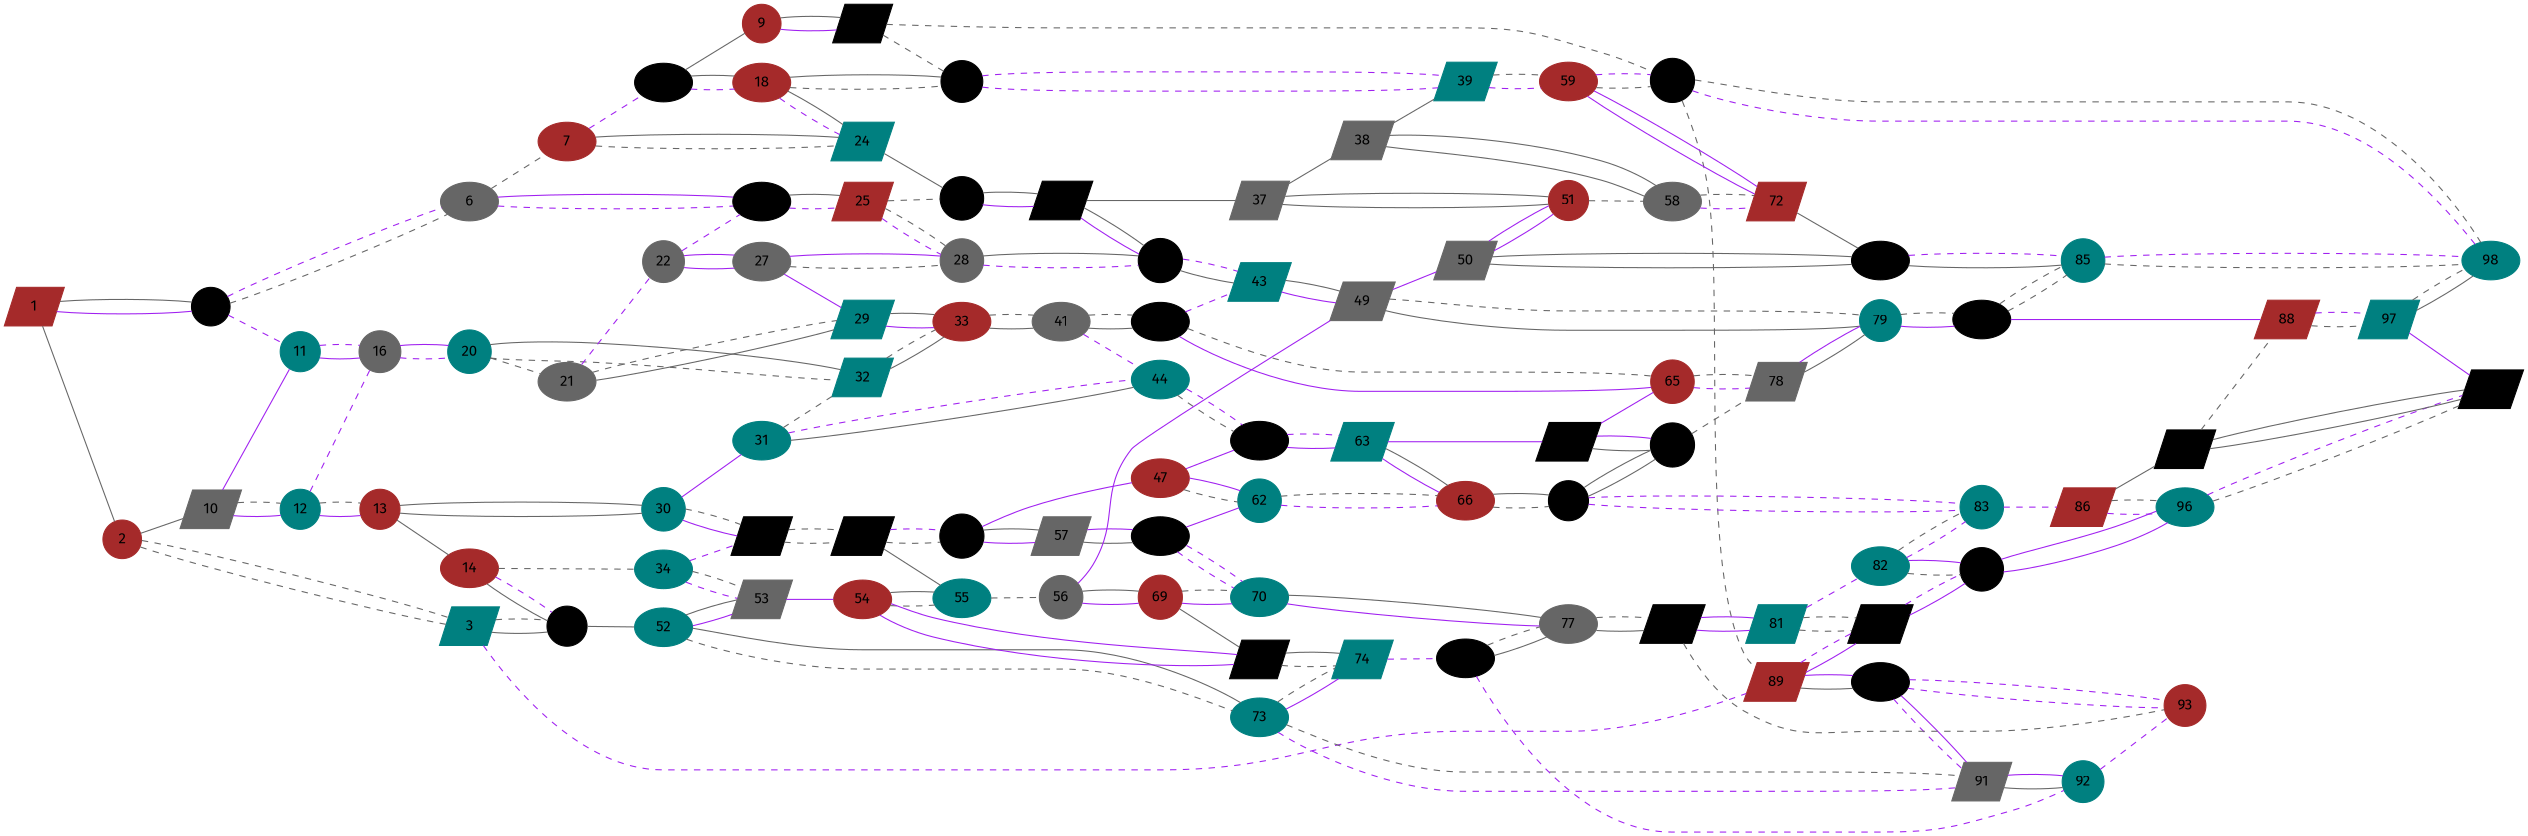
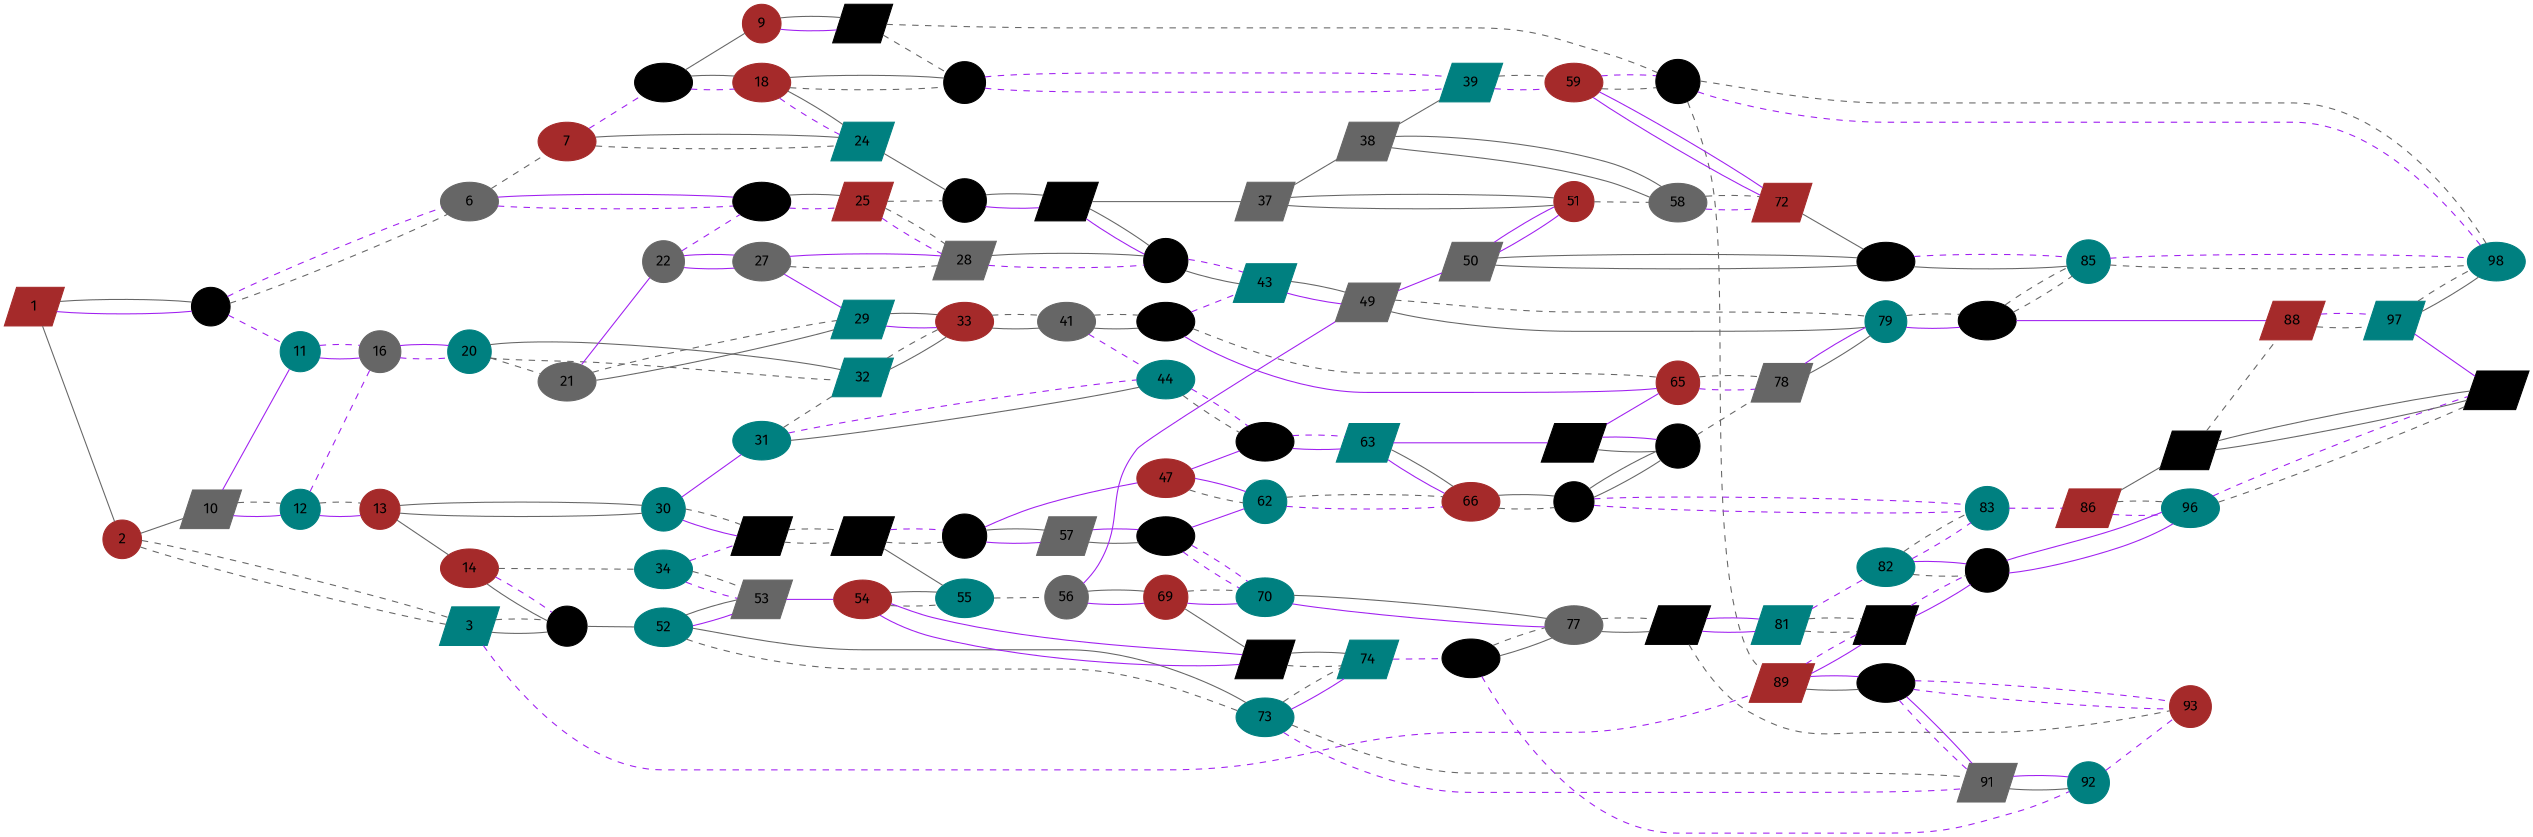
  graph {
    fontname="Fira Sans"
    rankdir=LR
    node [color=black fontname="Fira Sans" shape=parallelogram style=filled]
    edge [color=gray40 fontname="Fira Sans" style=solid]
    1 [color=brown]
    2 [color=brown shape=circle]
    5 [shape=circle]
    3 [color=teal]
    10 [color=gray40]
    6 [color=gray40 shape=ellipse]
    11 [color=teal shape=circle]
    15 [shape=circle]
    89 [color=brown]
    12 [color=teal shape=circle]
    52 [color=teal shape=ellipse]
    94
    90 [shape=ellipse]
    9 [color=brown shape=circle]
    17
    19 [shape=circle]
    60 [shape=circle]
    7 [color=brown shape=ellipse]
    23 [shape=ellipse]
    16 [color=gray40 shape=circle]
    8 [shape=ellipse]
    24 [color=teal]
    25 [color=brown]
    18 [color=brown shape=ellipse]
    26 [shape=circle]
    13 [color=brown shape=circle]
    20 [color=teal shape=circle]
    14 [color=brown shape=ellipse]
    30 [color=teal shape=circle]
    34 [color=teal shape=ellipse]
    31 [color=teal shape=ellipse]
    35
    53 [color=gray40]
    73 [color=teal shape=ellipse]
    21 [color=gray40 shape=ellipse]
    32 [color=teal]
    39 [color=teal]
    98 [color=teal shape=ellipse]
    59 [color=brown shape=ellipse]
    22 [color=gray40 shape=circle]
    29 [color=teal]
    33 [color=brown shape=ellipse]
    27 [color=gray40 shape=ellipse]
-   28 [color=gray40 shape=circle]
+   28 [color=gray40]
    36
    40 [shape=circle]
    37 [color=gray40]
    43 [color=teal]
    41 [color=gray40 shape=ellipse]
    44 [color=teal shape=ellipse]
    45
    48 [shape=ellipse]
    42 [shape=ellipse]
    54 [color=brown shape=ellipse]
    46 [shape=circle]
    55 [color=teal shape=ellipse]
    38 [color=gray40]
    51 [color=brown shape=circle]
    58 [color=gray40 shape=ellipse]
    72 [color=brown]
    49 [color=gray40]
    65 [color=brown shape=circle]
    78 [color=gray40]
    50 [color=gray40]
    79 [color=teal shape=circle]
    63 [color=teal]
    47 [color=brown shape=ellipse]
    57 [color=gray40]
    56 [color=gray40 shape=circle]
    62 [color=teal shape=circle]
    61 [shape=ellipse]
    66 [color=brown shape=ellipse]
    64
    75 [shape=ellipse]
    84 [shape=ellipse]
    85 [color=teal shape=circle]
    74 [color=teal]
    91 [color=gray40]
    71
    69 [color=brown shape=circle]
    70 [color=teal shape=ellipse]
    77 [color=gray40 shape=ellipse]
    67 [shape=circle]
    68 [shape=circle]
    83 [color=teal shape=circle]
    86 [color=brown]
    80
    76 [shape=ellipse]
    92 [color=teal shape=circle]
    93 [color=brown shape=circle]
    81 [color=teal]
    88 [color=brown]
    82 [color=teal shape=ellipse]
    95 [shape=circle]
    96 [color=teal shape=ellipse]
    87
    97 [color=teal]
    99
    1 -- 2
    1 -- 5 [color=purple]
    1 -- 5
    2 -- 3 [style=dashed]
    2 -- 3 [style=dashed]
    2 -- 10
    5 -- 6 [style=dashed]
    5 -- 6 [color=purple style=dashed]
    5 -- 11 [color=purple style=dashed]
    3 -- 15
    3 -- 15 [style=dashed]
    3 -- 89 [color=purple style=dashed]
    10 -- 11 [color=purple]
    10 -- 12 [color=purple]
    10 -- 12 [style=dashed]
    6 -- 7 [style=dashed]
    6 -- 23 [color=purple style=dashed]
    6 -- 23 [color=purple]
    11 -- 16 [color=purple]
    11 -- 16 [color=purple style=dashed]
    15 -- 52
    89 -- 94 [color=purple]
    89 -- 94 [color=purple style=dashed]
    89 -- 90
    89 -- 90 [color=purple]
    12 -- 16 [color=purple style=dashed]
    12 -- 13 [color=purple]
    12 -- 13 [style=dashed]
    52 -- 53 [color=purple]
    52 -- 53
    52 -- 73 [style=dashed]
    52 -- 73
    94 -- 95 [color=purple]
    94 -- 95 [color=purple style=dashed]
    90 -- 91 [color=purple style=dashed]
    90 -- 91 [color=purple]
    90 -- 93 [color=purple style=dashed]
    90 -- 93 [color=purple style=dashed]
    9 -- 17 [color=purple]
    9 -- 17
    17 -- 19 [style=dashed]
    17 -- 60 [style=dashed]
    19 -- 39 [color=purple style=dashed]
    19 -- 39 [color=purple style=dashed]
    60 -- 89 [style=dashed]
    60 -- 98 [color=purple style=dashed]
    60 -- 98 [style=dashed]
    7 -- 8 [color=purple style=dashed]
    7 -- 24 [style=dashed]
    7 -- 24
    23 -- 25 [color=purple style=dashed]
    23 -- 25
    16 -- 20 [color=purple style=dashed]
    16 -- 20 [color=purple]
    8 -- 9
    8 -- 18 [color=purple style=dashed]
    8 -- 18
    24 -- 26
    25 -- 26 [style=dashed]
    25 -- 28 [color=purple style=dashed]
    25 -- 28 [style=dashed]
    18 -- 19 [style=dashed]
    18 -- 19
    18 -- 24 [color=purple style=dashed]
    18 -- 24
    26 -- 36 [color=purple]
    26 -- 36
    13 -- 14
    13 -- 30
    13 -- 30
    20 -- 21 [style=dashed]
    20 -- 32 [style=dashed]
    20 -- 32
    14 -- 15
    14 -- 15 [color=purple style=dashed]
    14 -- 34 [style=dashed]
    30 -- 31 [color=purple]
    30 -- 35 [color=purple]
    30 -- 35 [style=dashed]
    34 -- 35 [color=purple style=dashed]
    34 -- 53 [color=purple style=dashed]
    34 -- 53 [style=dashed]
    31 -- 32 [style=dashed]
    31 -- 44
    31 -- 44 [color=purple style=dashed]
    35 -- 45 [style=dashed]
    35 -- 45 [style=dashed]
    53 -- 54 [color=purple]
    73 -- 74 [color=purple]
    73 -- 74 [style=dashed]
    73 -- 91 [color=purple style=dashed]
    73 -- 91 [style=dashed]
-   21 -- 22 [color=purple style=dashed]
+   21 -- 22 [color=purple]
    21 -- 29
    21 -- 29 [style=dashed]
    32 -- 33
    32 -- 33 [style=dashed]
    39 -- 59 [color=purple style=dashed]
    39 -- 59 [style=dashed]
    59 -- 60 [style=dashed]
    59 -- 60 [color=purple style=dashed]
    59 -- 72 [color=purple]
    59 -- 72 [color=purple]
    22 -- 23 [color=purple style=dashed]
    22 -- 27 [color=purple]
    22 -- 27 [color=purple]
    29 -- 33 [color=purple]
    29 -- 33
    33 -- 41
    33 -- 41 [style=dashed]
    27 -- 29 [color=purple]
    27 -- 28 [style=dashed]
    27 -- 28 [color=purple]
    28 -- 40 [color=purple style=dashed]
    28 -- 40
    36 -- 40 [color=purple]
    36 -- 40
    36 -- 37
    40 -- 43
    40 -- 43 [color=purple style=dashed]
    37 -- 38
    37 -- 51
    37 -- 51
    43 -- 49 [color=purple]
    43 -- 49
    41 -- 44 [color=purple style=dashed]
    41 -- 42
    41 -- 42 [style=dashed]
    44 -- 48 [style=dashed]
    44 -- 48 [color=purple style=dashed]
    45 -- 46 [style=dashed]
    45 -- 46 [color=purple style=dashed]
    45 -- 55
    48 -- 63 [color=purple]
    48 -- 63 [color=purple style=dashed]
    42 -- 43 [color=purple style=dashed]
    42 -- 65 [color=purple]
    42 -- 65 [style=dashed]
    54 -- 55 [style=dashed]
    54 -- 55
    54 -- 71 [color=purple]
    54 -- 71 [color=purple]
    46 -- 47 [color=purple]
    46 -- 57 [color=purple]
    46 -- 57
    55 -- 56 [style=dashed]
    38 -- 39
    38 -- 58
    38 -- 58
    51 -- 58 [style=dashed]
    58 -- 72 [color=purple style=dashed]
    58 -- 72 [style=dashed]
    72 -- 75
    49 -- 50 [color=purple]
    49 -- 79
    49 -- 79 [style=dashed]
    65 -- 78 [color=purple style=dashed]
    65 -- 78 [style=dashed]
    78 -- 79
    78 -- 79 [color=purple]
    50 -- 51 [color=purple]
    50 -- 51 [color=purple]
    50 -- 75
    50 -- 75
    79 -- 84 [color=purple]
    79 -- 84 [style=dashed]
    63 -- 66 [color=purple]
    63 -- 66
    63 -- 64 [color=purple]
    47 -- 48 [color=purple]
    47 -- 62 [style=dashed]
    47 -- 62 [color=purple]
    57 -- 61
    57 -- 61 [color=purple]
    56 -- 49 [color=purple]
    56 -- 69 [color=purple]
    56 -- 69
    62 -- 66 [color=purple style=dashed]
    62 -- 66 [style=dashed]
    61 -- 62 [color=purple]
    61 -- 70 [color=purple style=dashed]
    61 -- 70 [color=purple style=dashed]
    66 -- 67 [style=dashed]
    66 -- 67
    64 -- 65 [color=purple]
    64 -- 68
    64 -- 68 [color=purple]
    75 -- 85
    75 -- 85 [color=purple style=dashed]
    84 -- 85 [style=dashed]
    84 -- 85 [style=dashed]
    84 -- 88 [color=purple]
    85 -- 98 [style=dashed]
    85 -- 98 [color=purple style=dashed]
    74 -- 76 [color=purple style=dashed]
    91 -- 92
    91 -- 92 [color=purple]
    71 -- 74 [style=dashed]
    71 -- 74
    69 -- 71
    69 -- 70 [color=purple]
    69 -- 70 [style=dashed]
    70 -- 77 [color=purple]
    70 -- 77
    77 -- 80
    77 -- 80 [style=dashed]
    67 -- 68
    67 -- 68
    67 -- 83 [color=purple style=dashed]
    67 -- 83 [color=purple style=dashed]
    68 -- 78 [style=dashed]
    83 -- 86 [color=purple style=dashed]
    86 -- 96 [color=purple style=dashed]
    86 -- 96 [style=dashed]
    86 -- 87
    80 -- 93 [style=dashed]
    80 -- 81 [color=purple]
    80 -- 81 [color=purple]
    76 -- 77
    76 -- 77 [style=dashed]
    76 -- 92 [color=purple style=dashed]
    92 -- 93 [color=purple style=dashed]
    81 -- 94 [style=dashed]
    81 -- 94 [style=dashed]
    81 -- 82 [color=purple style=dashed]
    88 -- 97 [style=dashed]
    88 -- 97 [color=purple style=dashed]
    82 -- 83 [color=purple style=dashed]
    82 -- 83 [style=dashed]
    82 -- 95 [style=dashed]
    82 -- 95 [color=purple]
    95 -- 96 [color=purple]
    95 -- 96 [color=purple]
    96 -- 99 [style=dashed]
    96 -- 99 [color=purple style=dashed]
    87 -- 88 [style=dashed]
    87 -- 99
    87 -- 99
    97 -- 98
    97 -- 98 [style=dashed]
    97 -- 99 [color=purple]
  }
